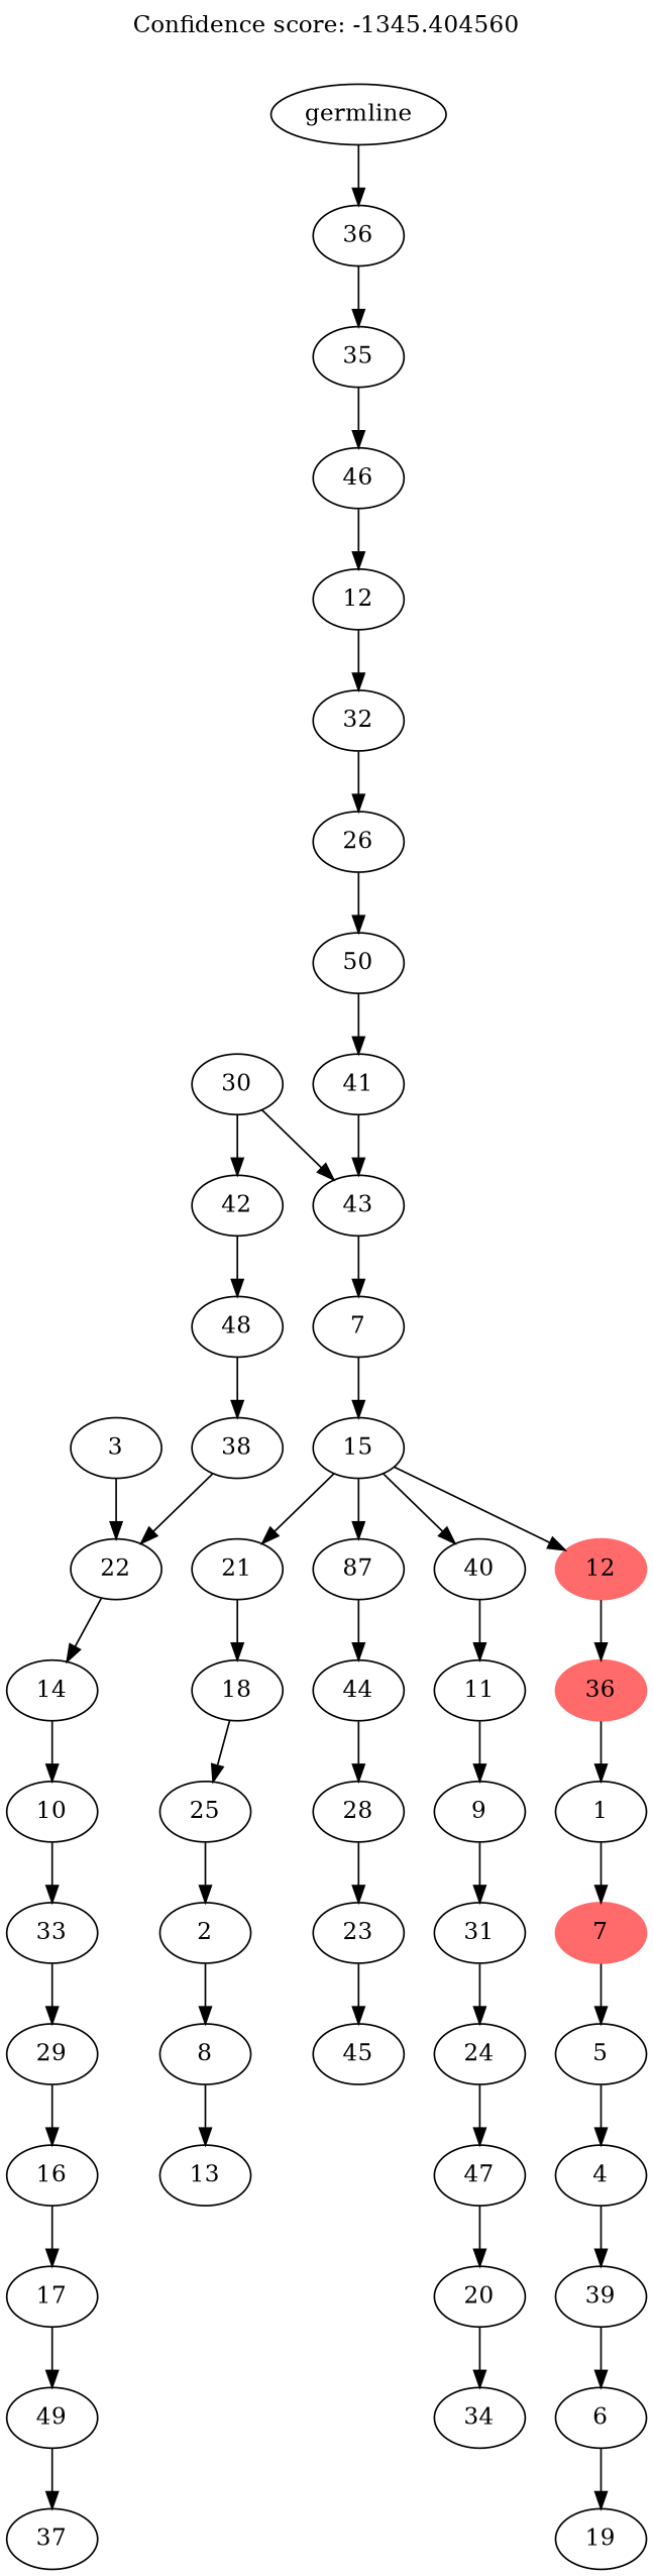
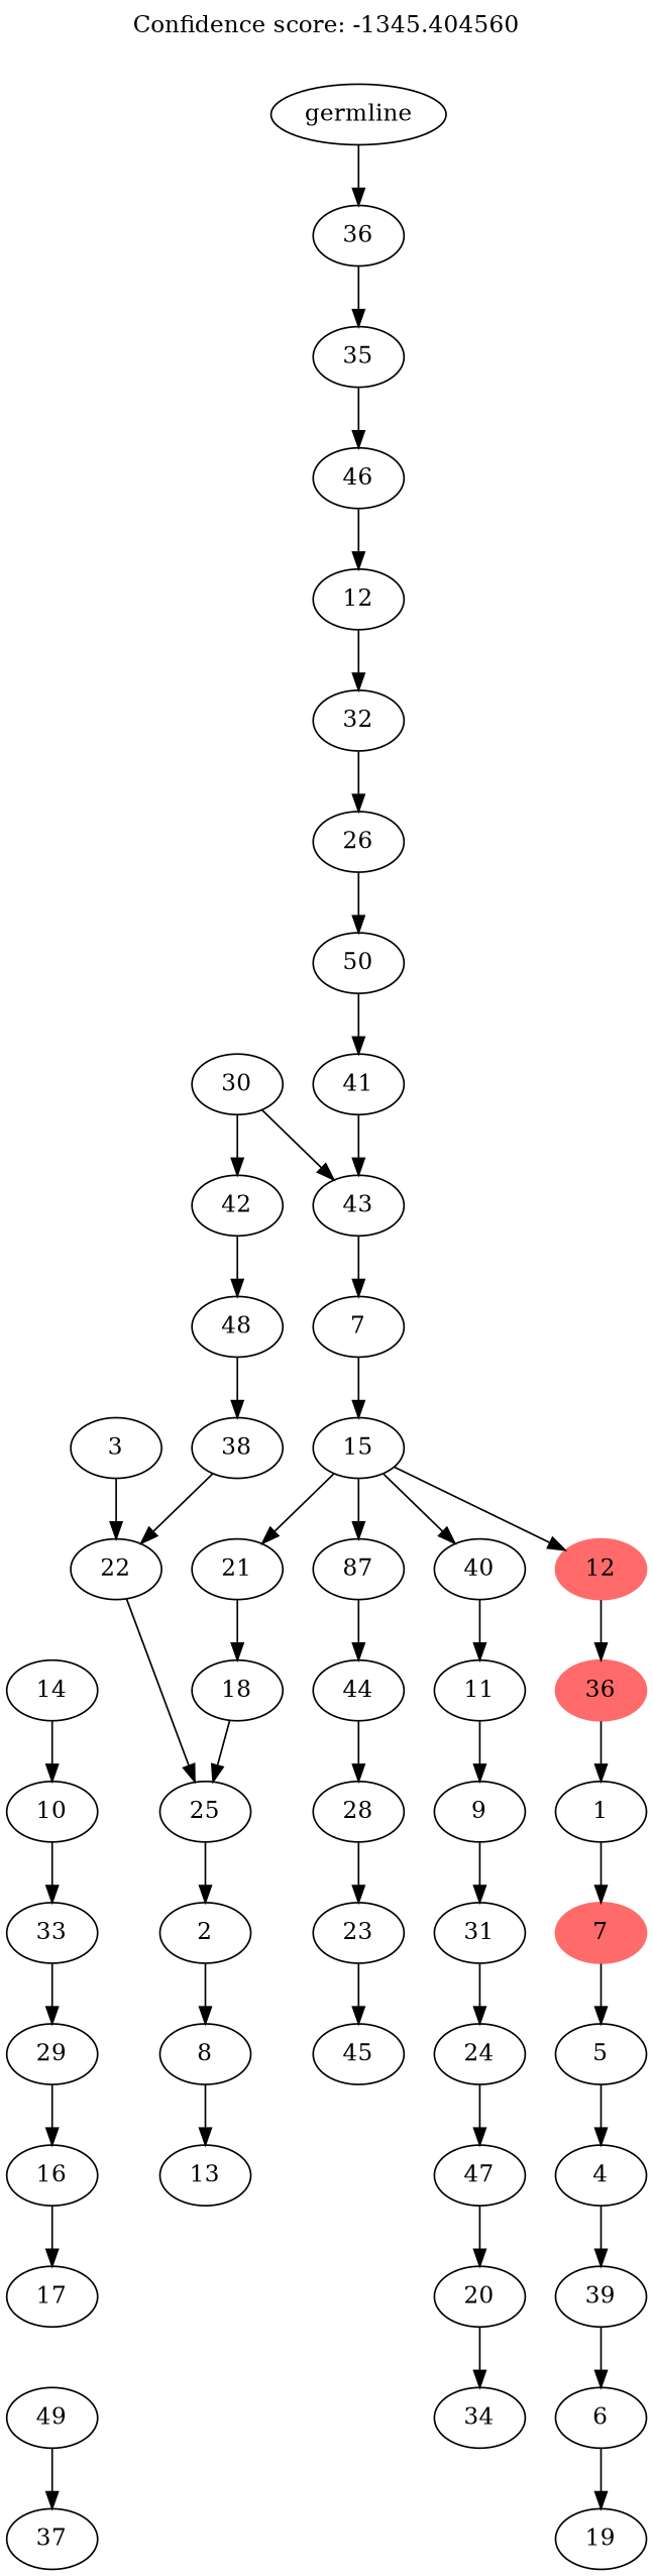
  digraph {
    label="Confidence score: -1345.404560"
    labelloc=t
    n1 [label=8]
    n2 [label=13]
    n3 [label=2]
    n4 [label=25]
    n5 [label=18]
    n6 [label=21]
    n7 [label=6]
    n8 [label=19]
    n9 [label=39]
    n10 [label=4]
    n11 [label=5]
    n12 [color=indianred1 label=7 style=filled]
    n13 [label=1]
    n14 [color=indianred1 label=36 style=filled]
    n15 [color=indianred1 label=12 style=filled]
    n16 [label=23]
    n17 [label=45]
    n18 [label=28]
    n19 [label=44]
    n20 [label=87]
    n21 [label=20]
    n22 [label=34]
    n23 [label=47]
    n24 [label=24]
    n25 [label=31]
    n26 [label=9]
    n27 [label=11]
    n28 [label=40]
    n29 [label=15]
    n30 [label=7]
    n31 [label=49]
    n32 [label=37]
    n33 [label=17]
    n34 [label=16]
    n35 [label=29]
    n36 [label=33]
    n37 [label=10]
    n38 [label=14]
    n39 [label=22]
    n40 [label=3]
    n41 [label=38]
    n42 [label=48]
    n43 [label=42]
    n44 [label=30]
    n45 [label=43]
    n46 [label=41]
    n47 [label=50]
    n48 [label=26]
    n49 [label=32]
    n50 [label=12]
    n51 [label=46]
    n52 [label=35]
    n53 [label=36]
    n54 [label=germline]
    n1 -> n2
    n3 -> n1
    n4 -> n3
    n5 -> n4
    n6 -> n5
    n7 -> n8
    n9 -> n7
    n10 -> n9
    n11 -> n10
    n12 -> n11
    n13 -> n12
    n14 -> n13
    n15 -> n14
    n16 -> n17
    n18 -> n16
    n19 -> n18
    n20 -> n19
    n21 -> n22
    n23 -> n21
    n24 -> n23
    n25 -> n24
    n26 -> n25
    n27 -> n26
    n28 -> n27
    n29 -> n6
    n29 -> n15
    n29 -> n20
    n29 -> n28
    n30 -> n29
    n31 -> n32
-   n33 -> n31
    n34 -> n33
    n35 -> n34
    n36 -> n35
    n37 -> n36
    n38 -> n37
-   n39 -> n38
+   n39 -> n4
    n40 -> n39
    n41 -> n39
    n42 -> n41
    n43 -> n42
    n44 -> n43
    n44 -> n45
    n45 -> n30
    n46 -> n45
    n47 -> n46
    n48 -> n47
    n49 -> n48
    n50 -> n49
    n51 -> n50
    n52 -> n51
    n53 -> n52
    n54 -> n53
  }
